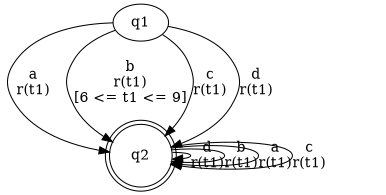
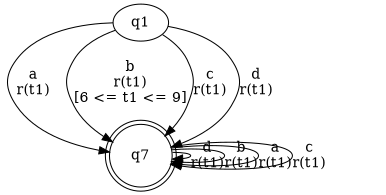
  digraph {
    n1 [label=q1]
-   n2 [label=q2 shape=doublecircle]
+   n2 [label=q7 shape=doublecircle]
    n1 -> n2 [label="a\nr(t1)\n"]
    n1 -> n2 [label="b\nr(t1)\n[6 <= t1 <= 9]"]
    n1 -> n2 [label="c\nr(t1)\n"]
    n1 -> n2 [label="d\nr(t1)\n"]
    n2 -> n2 [label="d\nr(t1)\n"]
    n2 -> n2 [label="b\nr(t1)\n"]
    n2 -> n2 [label="a\nr(t1)\n"]
    n2 -> n2 [label="c\nr(t1)\n"]
  }
